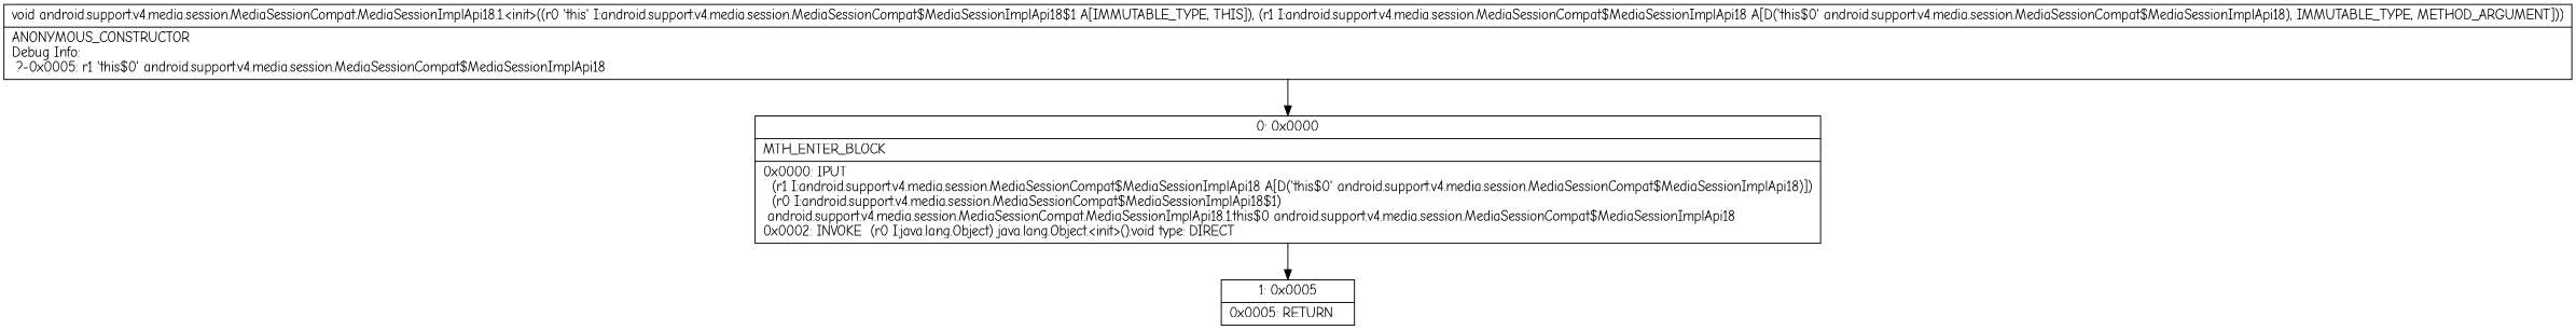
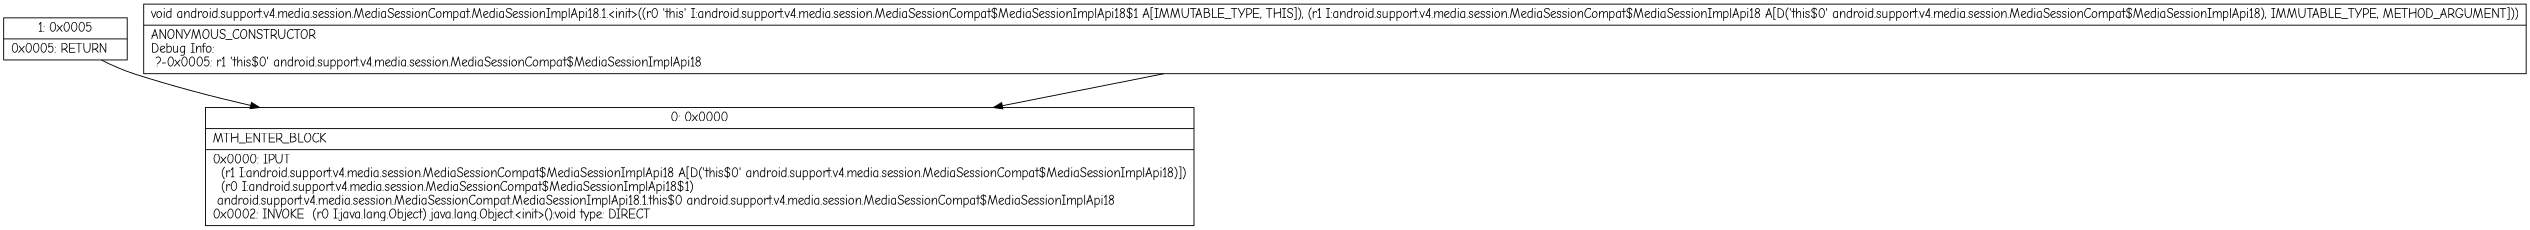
  digraph {
    fontname="Comic Neue"
    node [shape=record fontname="Comic Neue"]
    edge [fontname="Comic Neue"]
    n1 [label="{0\:\ 0x0000|MTH_ENTER_BLOCK\l|0x0000: IPUT  \l  (r1 I:android.support.v4.media.session.MediaSessionCompat$MediaSessionImplApi18 A[D('this$0' android.support.v4.media.session.MediaSessionCompat$MediaSessionImplApi18)])\l  (r0 I:android.support.v4.media.session.MediaSessionCompat$MediaSessionImplApi18$1)\l android.support.v4.media.session.MediaSessionCompat.MediaSessionImplApi18.1.this$0 android.support.v4.media.session.MediaSessionCompat$MediaSessionImplApi18 \l0x0002: INVOKE  (r0 I:java.lang.Object) java.lang.Object.\<init\>():void type: DIRECT \l}"]
    n2 [label="{1\:\ 0x0005|0x0005: RETURN   \l}"]
    n3 [label="{void android.support.v4.media.session.MediaSessionCompat.MediaSessionImplApi18.1.\<init\>((r0 'this' I:android.support.v4.media.session.MediaSessionCompat$MediaSessionImplApi18$1 A[IMMUTABLE_TYPE, THIS]), (r1 I:android.support.v4.media.session.MediaSessionCompat$MediaSessionImplApi18 A[D('this$0' android.support.v4.media.session.MediaSessionCompat$MediaSessionImplApi18), IMMUTABLE_TYPE, METHOD_ARGUMENT]))  | ANONYMOUS_CONSTRUCTOR\lDebug Info:\l  ?\-0x0005: r1 'this$0' android.support.v4.media.session.MediaSessionCompat$MediaSessionImplApi18\l}"]
-   n1 -> n2
+   n2 -> n1
    n3 -> n1
  }
